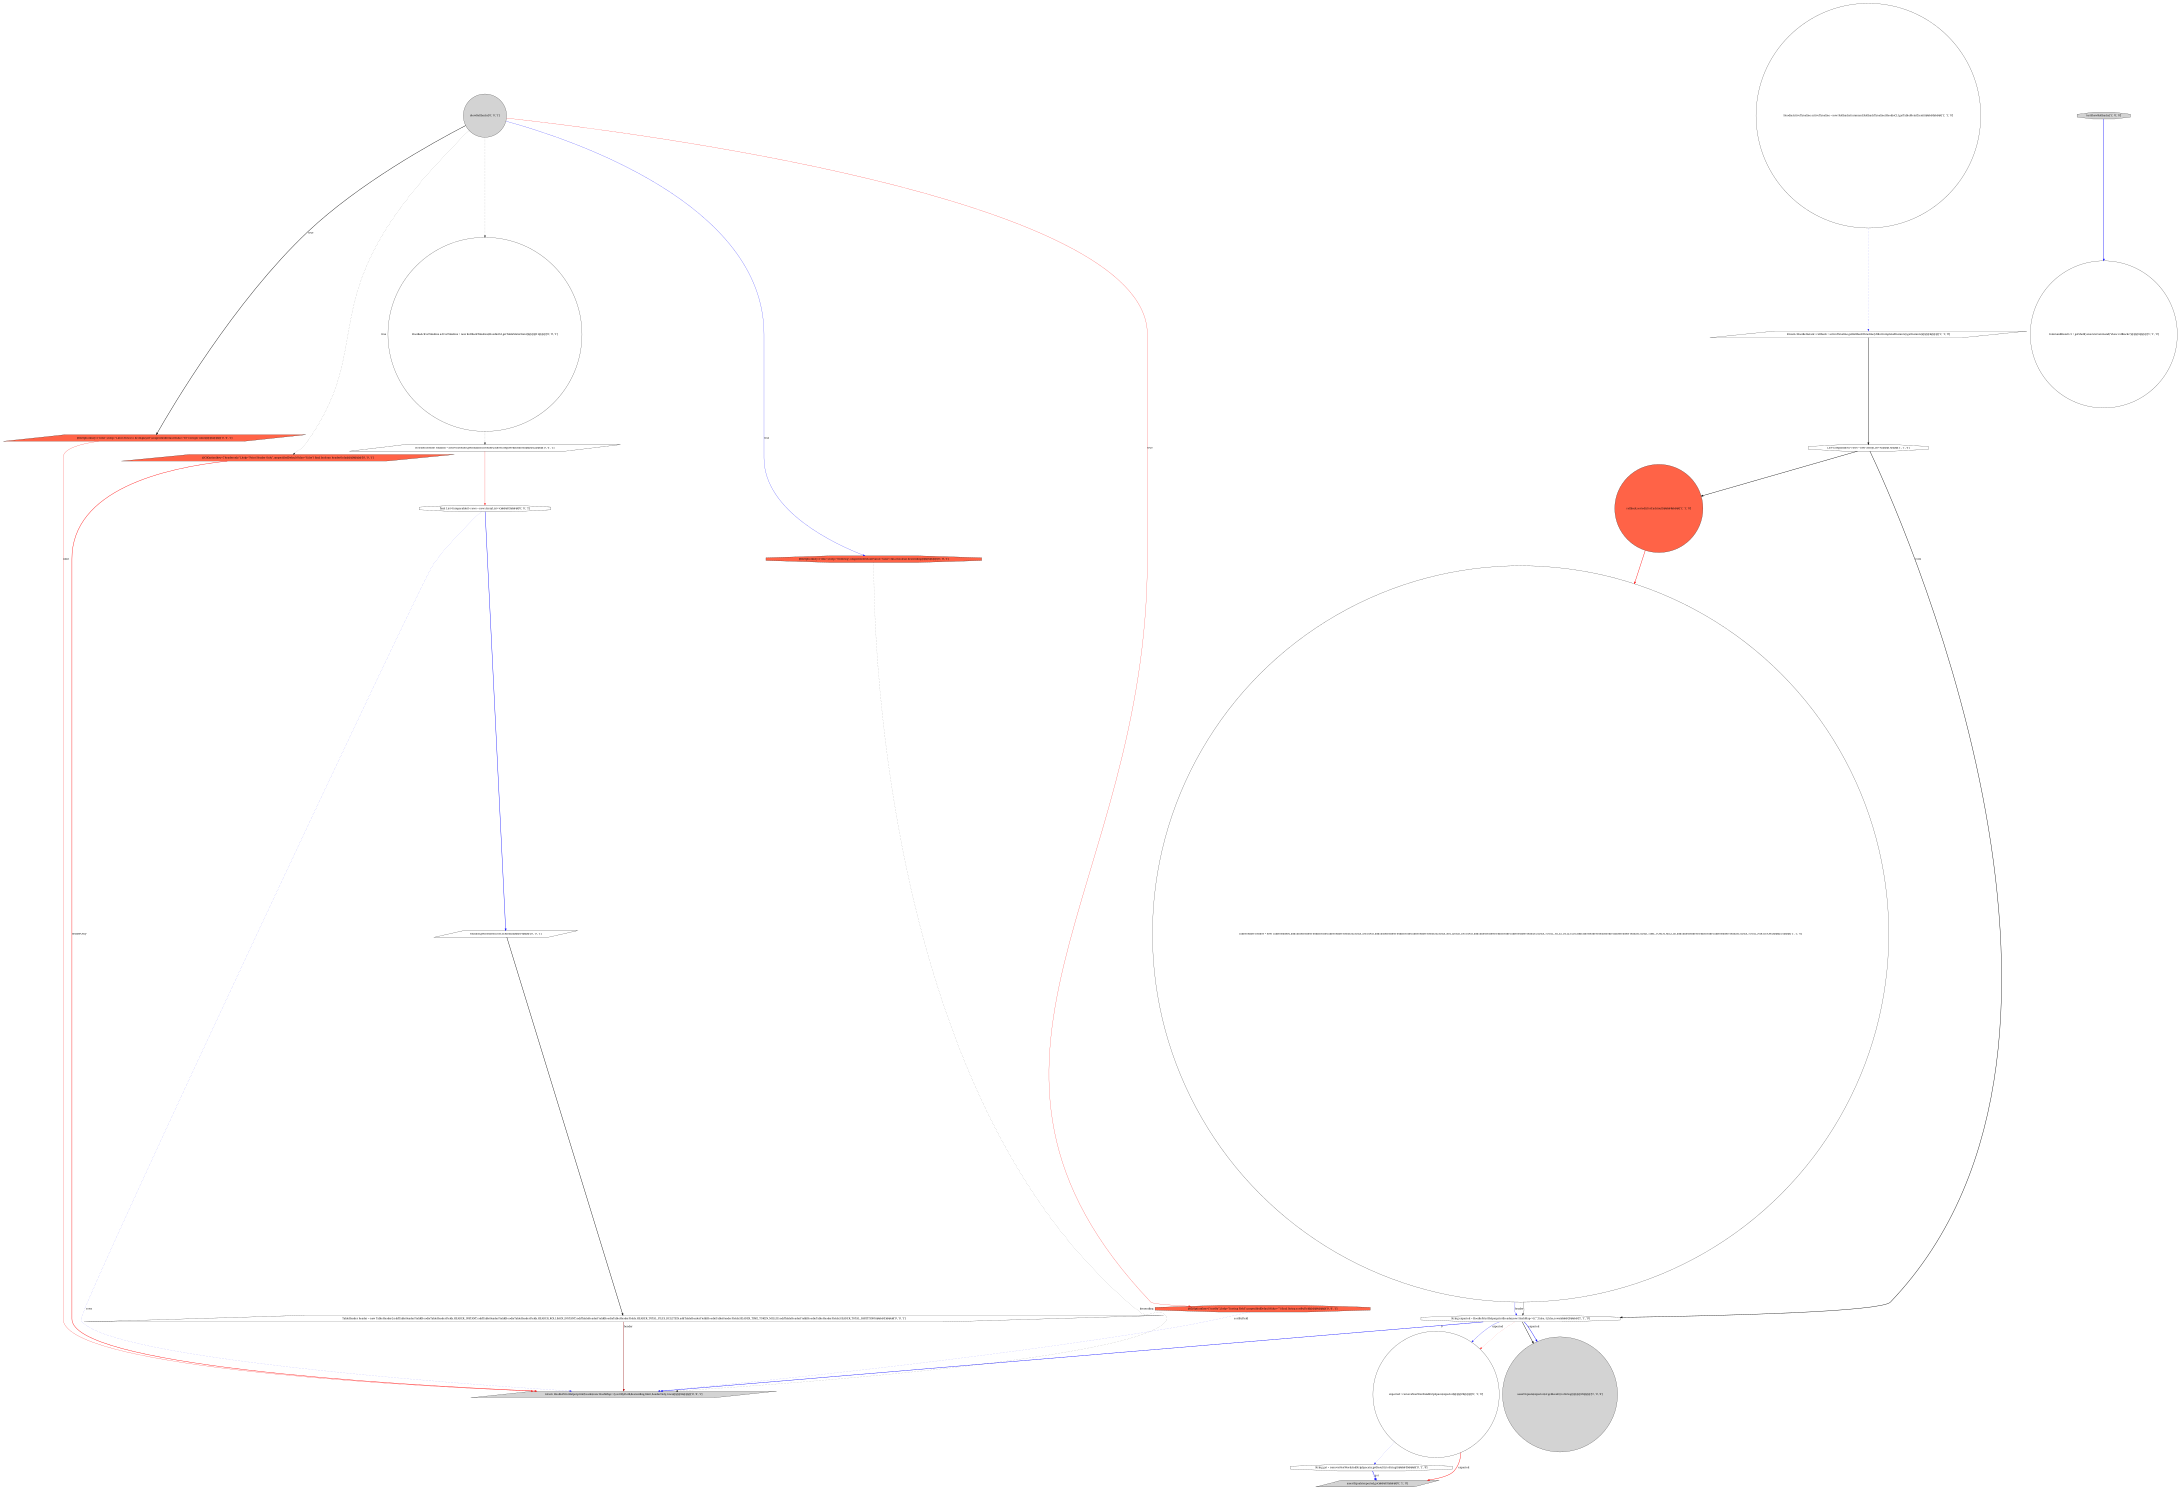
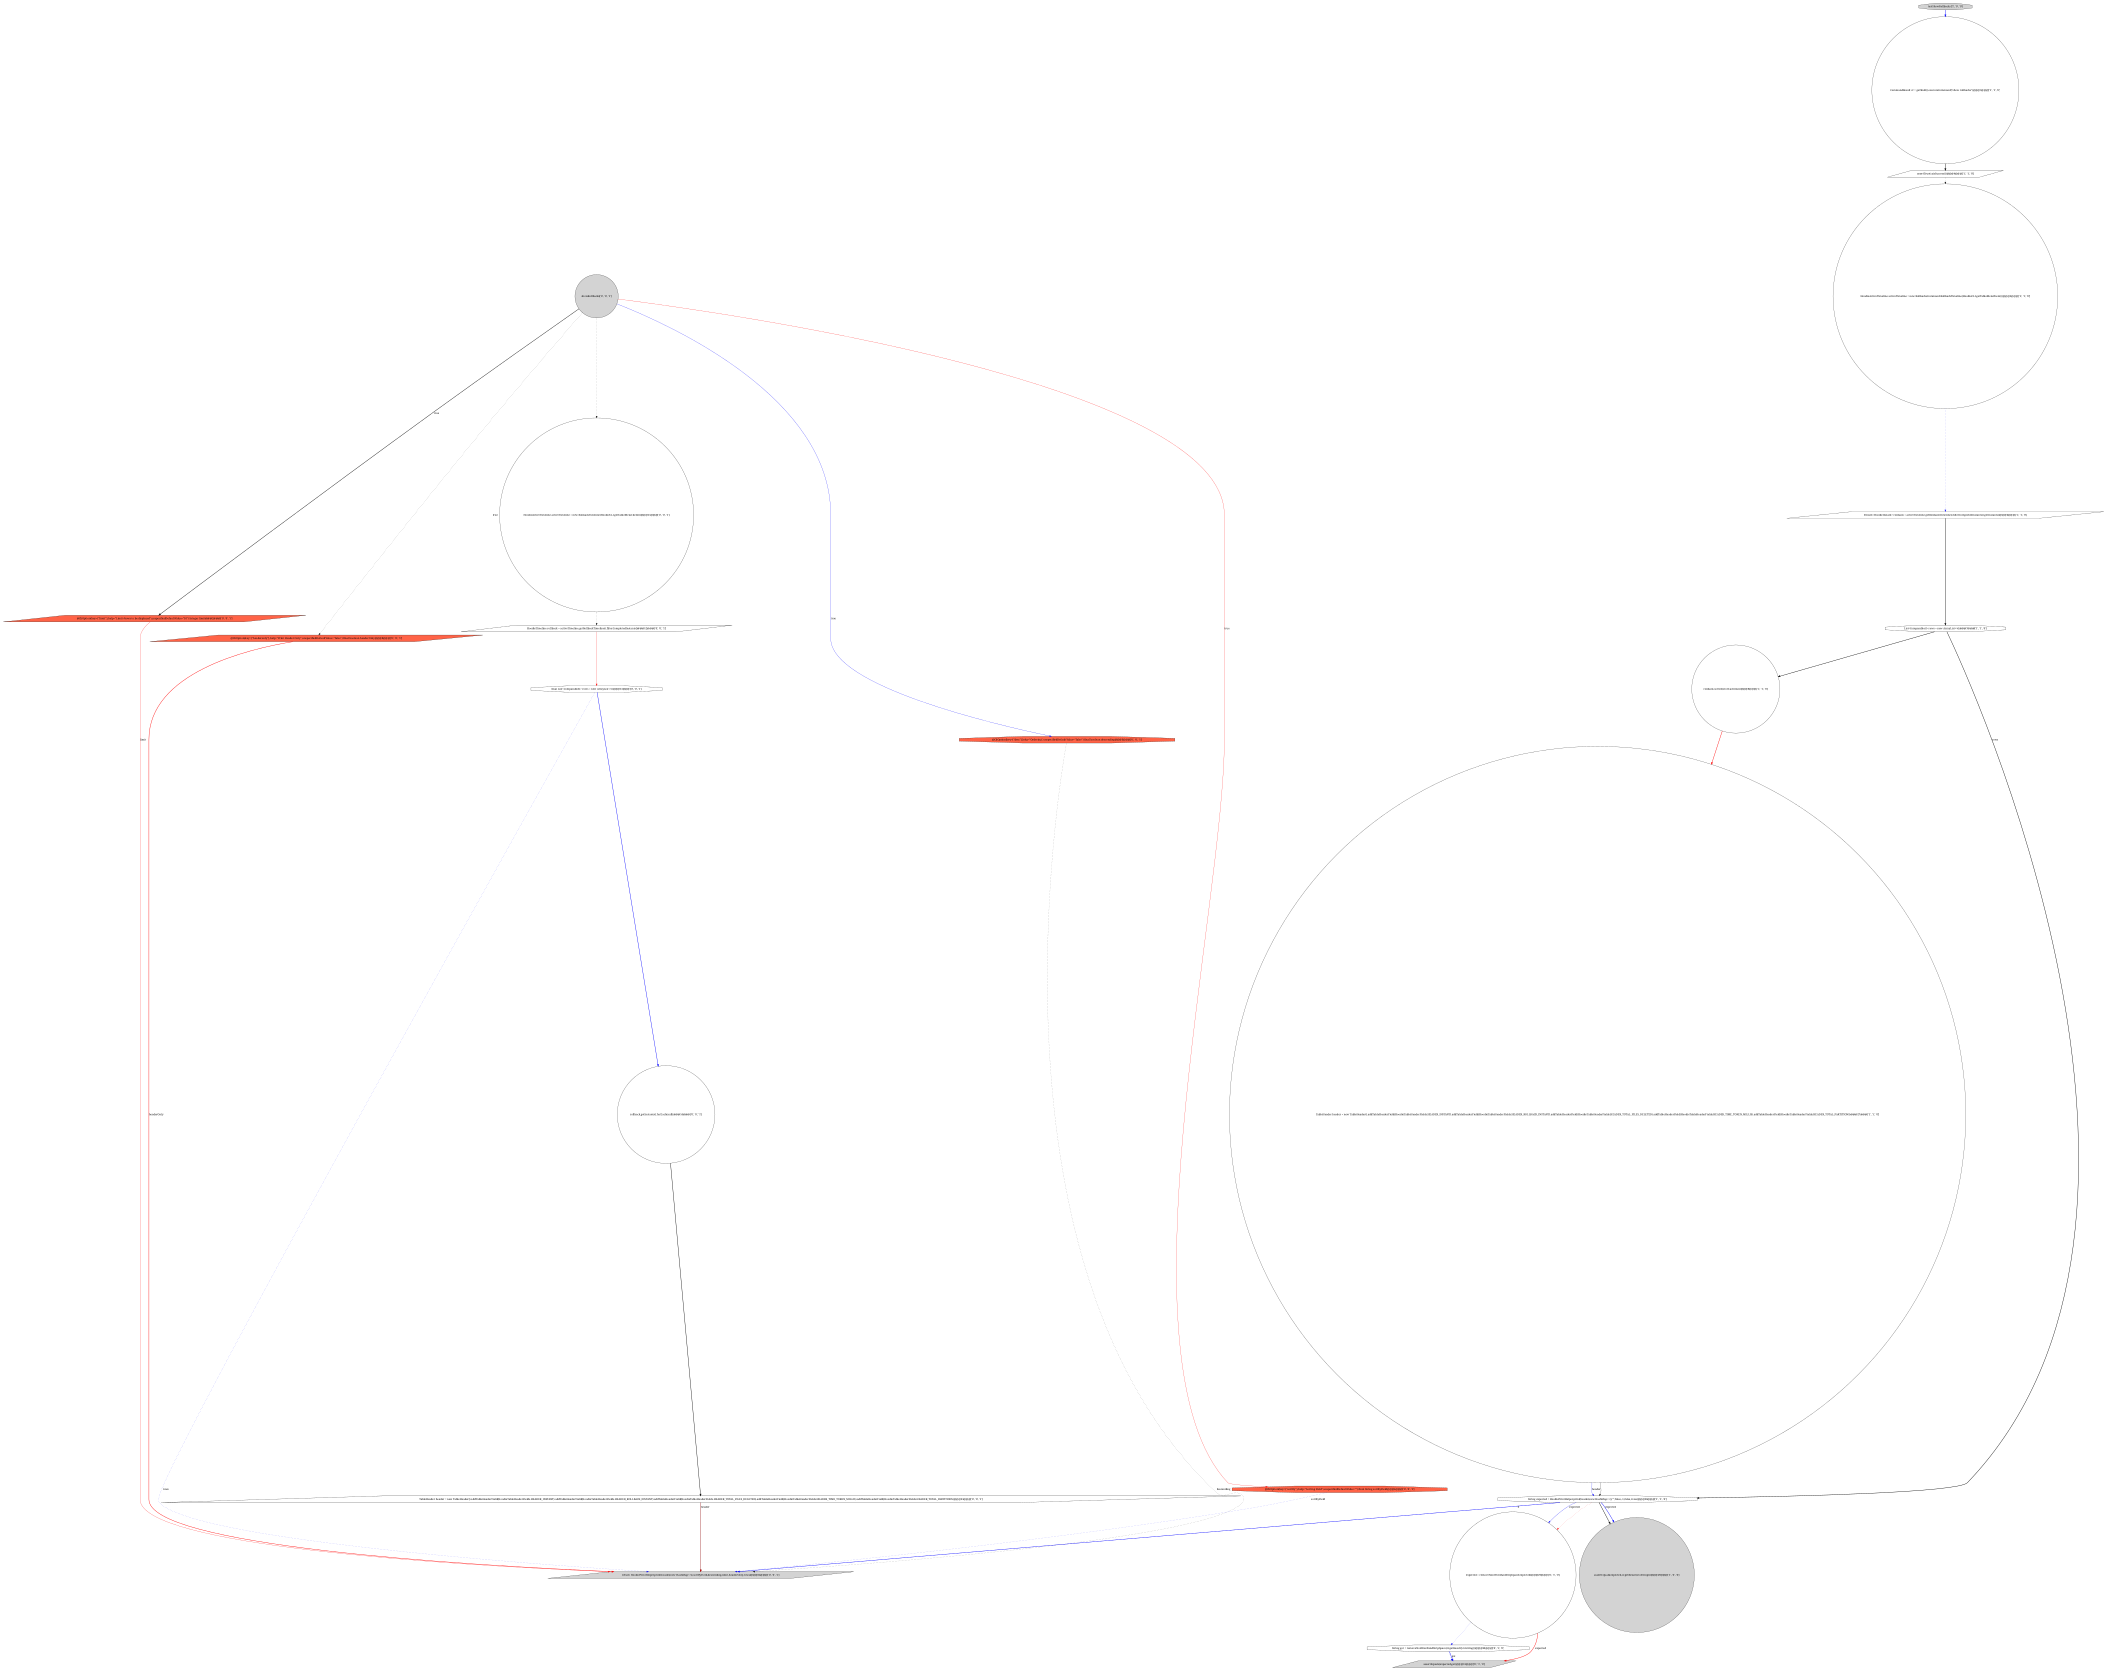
  digraph {
    fontname="Noto Serif"
    node [fillcolor=white fontname="Noto Serif" shape=parallelogram style=filled]
    edge [color=black fontname="Noto Serif" style=bold]
    n1 [label="TableHeader header = new TableHeader().addTableHeaderField(HoodieTableHeaderFields.HEADER_INSTANT).addTableHeaderField(HoodieTableHeaderFields.HEADER_ROLLBACK_INSTANT).addTableHeaderField(HoodieTableHeaderFields.HEADER_TOTAL_FILES_DELETED).addTableHeaderField(HoodieTableHeaderFields.HEADER_TIME_TOKEN_MILLIS).addTableHeaderField(HoodieTableHeaderFields.HEADER_TOTAL_PARTITIONS)@@@33@@@['0', '0', '1']"]
    n2 [fillcolor=lightgray label="return HoodiePrintHelper.print(header,new HashMap<>(),sortByField,descending,limit,headerOnly,rows)@@@34@@@['0', '0', '1']"]
-   n3 [label="rollback.getInstants().forEach(null)@@@14@@@['0', '0', '1']"]
+   n3 [label="rollback.getInstants().forEach(null)@@@14@@@['0', '0', '1']" shape=circle]
    n4 [label="String got = removeNonWordAndStripSpace(cr.getResult().toString())@@@30@@@['0', '1', '0']" shape=octagon]
    n5 [fillcolor=lightgray label="assertEquals(expected,got)@@@31@@@['0', '1', '0']"]
    n6 [fillcolor=tomato label="@CliOption(key={\"limit\"},help=\"Limit #rows to be displayed\",unspecifiedDefaultValue=\"10\") Integer limit@@@2@@@['0', '0', '1']"]
    n7 [fillcolor=tomato label="@CliOption(key={\"headeronly\"},help=\"Print Header Only\",unspecifiedDefaultValue=\"false\") final boolean headerOnly@@@8@@@['0', '0', '1']"]
    n8 [label="HoodieTimeline rollback = activeTimeline.getRollbackTimeline().filterCompletedInstants()@@@12@@@['0', '0', '1']"]
    n9 [label="final List<Comparable((> rows = new ArrayList<>()@@@13@@@['0', '0', '1']" shape=octagon]
    n10 [label="HoodieActiveTimeline activeTimeline = new RollbackTimeline(HoodieCLI.getTableMetaClient())@@@11@@@['0', '0', '1']" shape=circle]
-   n11 [fillcolor=tomato label="rollback.sorted().forEach(null)@@@8@@@['1', '1', '0']" shape=circle]
+   n11 [label="rollback.sorted().forEach(null)@@@8@@@['1', '1', '0']" shape=circle]
    n12 [label="TableHeader header = new TableHeader().addTableHeaderField(HoodieTableHeaderFields.HEADER_INSTANT).addTableHeaderField(HoodieTableHeaderFields.HEADER_ROLLBACK_INSTANT).addTableHeaderField(HoodieTableHeaderFields.HEADER_TOTAL_FILES_DELETED).addTableHeaderField(HoodieTableHeaderFields.HEADER_TIME_TOKEN_MILLIS).addTableHeaderField(HoodieTableHeaderFields.HEADER_TOTAL_PARTITIONS)@@@27@@@['1', '1', '0']" shape=circle]
    n13 [label="String expected = HoodiePrintHelper.print(header,new HashMap<>(),\"\",false,-1,false,rows)@@@28@@@['1', '1', '0']" shape=octagon]
    n14 [label="List<Comparable((> rows = new ArrayList<>()@@@7@@@['1', '1', '0']" shape=octagon]
    n15 [label="expected = removeNonWordAndStripSpace(expected)@@@29@@@['0', '1', '0']" shape=circle]
    n16 [fillcolor=lightgray label="assertEquals(expected,cr.getResult().toString())@@@29@@@['1', '0', '0']" shape=circle]
    n17 [fillcolor=tomato label="@CliOption(key={\"desc\"},help=\"Ordering\",unspecifiedDefaultValue=\"false\") final boolean descending@@@6@@@['0', '0', '1']" shape=octagon]
    n18 [fillcolor=lightgray label="showRollbacks['0', '0', '1']" shape=circle]
    n19 [fillcolor=tomato label="@CliOption(key={\"sortBy\"},help=\"Sorting Field\",unspecifiedDefaultValue=\"\") final String sortByField@@@4@@@['0', '0', '1']" shape=octagon]
    n20 [label="HoodieActiveTimeline activeTimeline = new RollbacksCommand.RollbackTimeline(HoodieCLI.getTableMetaClient())@@@5@@@['1', '1', '0']" shape=circle]
    n21 [label="Stream<HoodieInstant> rollback = activeTimeline.getRollbackTimeline().filterCompletedInstants().getInstants()@@@6@@@['1', '1', '0']"]
    n22 [label="CommandResult cr = getShell().executeCommand(\"show rollbacks\")@@@3@@@['1', '1', '0']" shape=circle]
+   n23 [label="assertTrue(cr.isSuccess())@@@4@@@['1', '1', '0']"]
    n24 [fillcolor=lightgray label="testShowRollbacks['1', '0', '0']" shape=octagon]
    n1 -> n2 [style=solid]
    n1 -> n2 [color=red label=header style=solid]
    n3 -> n1
    n4 -> n5 [color=blue style=dotted]
    n4 -> n5 [color=blue label=got]
    n6 -> n2 [color=red label=limit style=solid]
    n7 -> n2 [color=red label=headerOnly]
    n8 -> n9 [color=red style=solid]
    n9 -> n2 [color=blue label=rows style=dotted]
    n9 -> n3 [color=blue]
    n10 -> n8 [style=dotted]
    n11 -> n12 [color=red]
    n12 -> n13 [color=blue label=header style=solid]
    n12 -> n13 [style=solid]
    n13 -> n2 [color=blue label=0]
    n13 -> n15 [color=blue label=expected style=solid]
    n13 -> n15 [color=red style=dotted]
    n13 -> n16
    n13 -> n16 [color=blue label=expected]
    n14 -> n11
    n14 -> n13 [label=rows]
    n15 -> n4 [color=blue style=dotted]
    n15 -> n5 [color=red label=expected]
    n17 -> n2 [label=descending style=dotted]
    n18 -> n6 [label=true]
    n18 -> n7 [label=true style=dotted]
    n18 -> n10 [style=dotted]
    n18 -> n17 [color=blue label=true style=solid]
    n18 -> n19 [color=red label=true style=solid]
    n19 -> n2 [color=blue label=sortByField style=dotted]
    n20 -> n21 [color=blue style=dotted]
    n21 -> n14
+   n22 -> n23
+   n23 -> n20 [style=dotted]
    n24 -> n22 [color=blue]
  }
